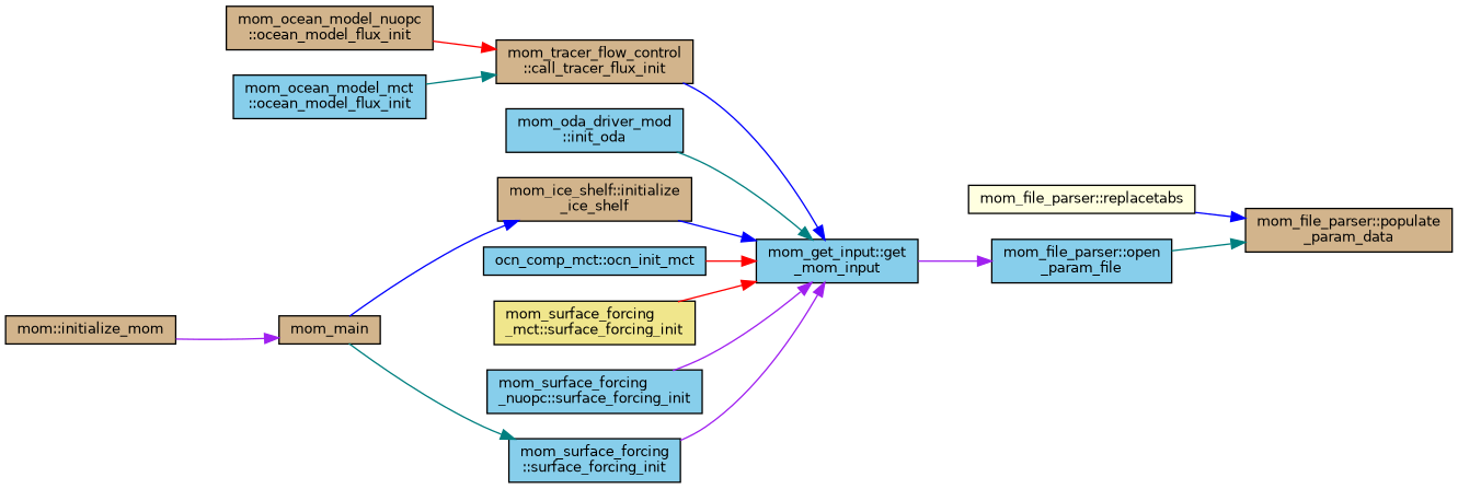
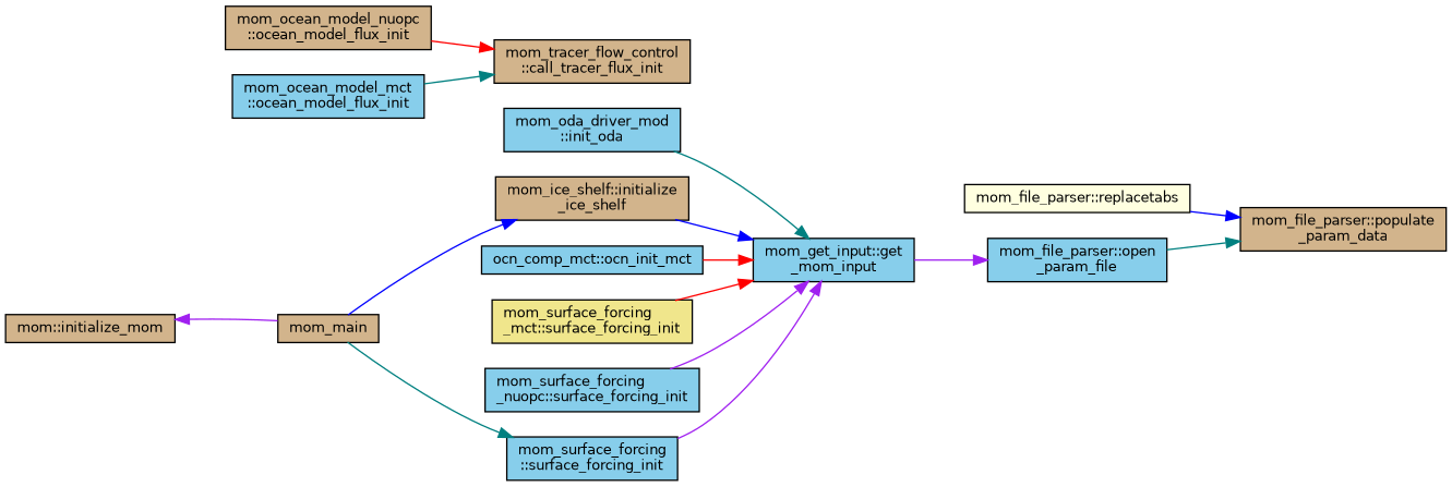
  digraph {
    rankdir=RL
    node [color=black fillcolor=skyblue fontname=Helvetica fontsize=10 shape=record style=filled]
    edge [color=blue dir=back fontname=Helvetica fontsize=10 labelfontname=Helvetica labelfontsize=10 style=solid]
    n1 [fillcolor=lightyellow fontcolor=black height=0.2 label="mom_file_parser::replacetabs" width=0.4]
    n2 [fillcolor=tan height=0.2 label="mom_file_parser::populate\l_param_data" width=0.4]
    n3 [height=0.2 label="mom_file_parser::open\l_param_file" width=0.4]
    n4 [height=0.2 label="mom_get_input::get\l_mom_input" width=0.4]
    n5 [fillcolor=tan height=0.2 label="mom_tracer_flow_control\l::call_tracer_flux_init" width=0.4]
    n6 [height=0.2 label="mom_oda_driver_mod\l::init_oda" width=0.4]
    n7 [fillcolor=tan height=0.2 label="mom_ice_shelf::initialize\l_ice_shelf" width=0.4]
    n8 [height=0.2 label="ocn_comp_mct::ocn_init_mct" width=0.4]
    n9 [fillcolor=khaki height=0.2 label="mom_surface_forcing\l_mct::surface_forcing_init" width=0.4]
    n10 [height=0.2 label="mom_surface_forcing\l_nuopc::surface_forcing_init" width=0.4]
    n11 [height=0.2 label="mom_surface_forcing\l::surface_forcing_init" width=0.4]
    n12 [fillcolor=tan height=0.2 label="mom_ocean_model_nuopc\l::ocean_model_flux_init" width=0.4]
    n13 [height=0.2 label="mom_ocean_model_mct\l::ocean_model_flux_init" width=0.4]
    n14 [fillcolor=tan height=0.2 label=mom_main width=0.4]
    n15 [fillcolor=tan height=0.2 label="mom::initialize_mom" width=0.4]
    n2 -> n1
    n2 -> n3 [color=teal]
    n3 -> n4 [color=purple]
-   n4 -> n5
    n4 -> n6 [color=teal]
    n4 -> n7
    n4 -> n8 [color=red]
    n4 -> n9 [color=red]
    n4 -> n10 [color=purple]
    n4 -> n11 [color=purple]
    n5 -> n12 [color=red]
    n5 -> n13 [color=teal]
    n7 -> n14
    n11 -> n14 [color=teal]
-   n14 -> n15 [color=purple]
+   n15 -> n14 [color=purple]
  }
